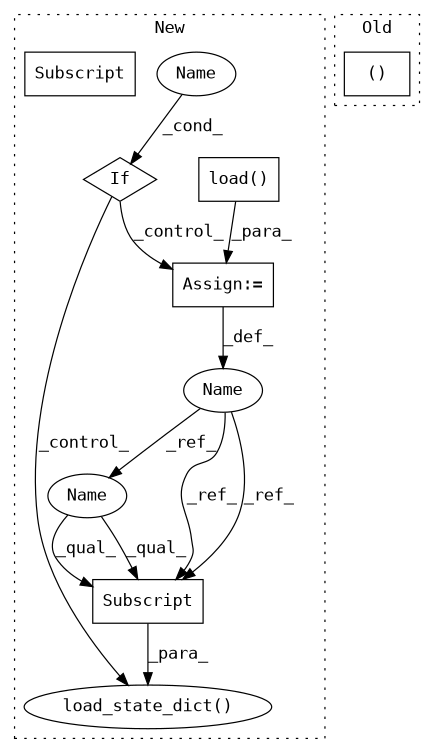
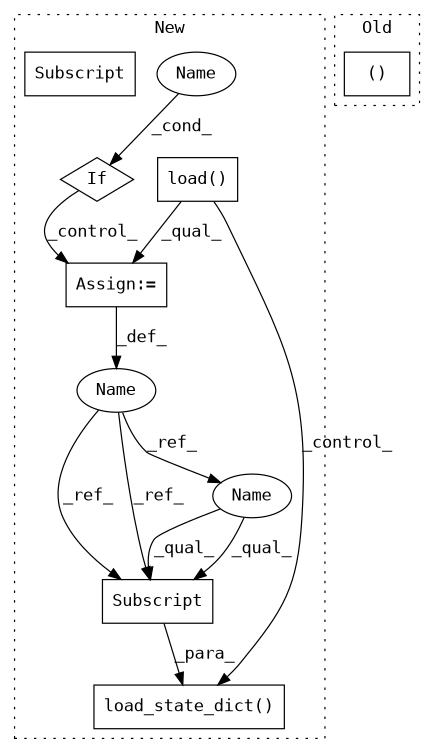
  digraph {
    fontname="DejaVu Sans Mono"
    node [a=87 fontname="DejaVu Sans Mono" l=3 s="6754,0" shape=box]
    edge [fontname="DejaVu Sans Mono"]
-   n1 [a=75 l="27,1" label="load_state_dict()" s="6727,6778" shape=ellipse]
+   n1 [a=75 l="27,1" label="load_state_dict()" s="6727,6778"]
    n2 [a=75 l="11,1" label="load()" s="6686,6712"]
    n3 [a=68 label="Assign:=" s=6683]
    n4 [a=96 label=If s=6525 shape=diamond]
    n5 [l=15 label=Name s=6528 shape=ellipse]
    n6 [a=63 l="24,0" label=Subscript]
    n7 [l=10 label=Name s=6673 shape=ellipse]
    n8 [l=10 label=Name s=6754 shape=ellipse]
    n9 [a=63 l="24,0" label=Subscript]
    n10 [a=54 l=22 label="()" s=4352]
    subgraph cluster_1 {
      label=New
      style=dotted
      n1
      n2
      n3
      n4
      n5
      n6
      n7
      n8
      n9
    }
    subgraph cluster_2 {
      label=Old
      style=dotted
      n10
    }
-   n2 -> n3 [label=_para_]
+   n2 -> n3 [label=_qual_]
    n3 -> n7 [label=_def_]
-   n4 -> n1 [label=_control_]
+   n2 -> n1 [label=_control_]
    n4 -> n3 [label=_control_]
    n5 -> n4 [label=_cond_]
    n7 -> n8 [label=_ref_]
    n7 -> n9 [label=_ref_]
    n7 -> n9 [label=_ref_]
    n8 -> n9 [label=_qual_]
    n8 -> n9 [label=_qual_]
    n9 -> n1 [label=_para_]
  }
